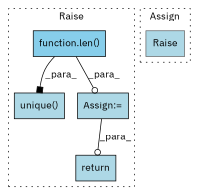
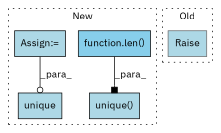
  digraph {
    fontname="IBM Plex Sans"
    node [a=75 color=black fillcolor=lightblue fontname="IBM Plex Sans" shape=box style=filled]
    edge [arrowhead=odot fontname="IBM Plex Sans"]
    n1 [l="13,1" label="unique()" s="32978,33002"]
-   n2 [a=93 l=7 label=return s=33009]
+   n2 [a=93 l=7 label=unique s=33009]
    n3 [fillcolor=skyblue l="4,1" label="function.len()" s="32974,33003"]
    n4 [a=68 l=3 label="Assign:=" s=32971]
    n5 [a=91 color=gray40 l=6 label=Raise s=31048]
    subgraph cluster_1 {
-     label=Raise
+     label=New
      style=dotted
      n1
      n2
      n3
      n4
    }
    subgraph cluster_2 {
-     label=Assign
+     label=Old
      style=dotted
      n5
    }
    n3 -> n1 [arrowhead=box label=_para_]
-   n3 -> n4 [label=_para_]
    n4 -> n2 [label=_para_]
  }
